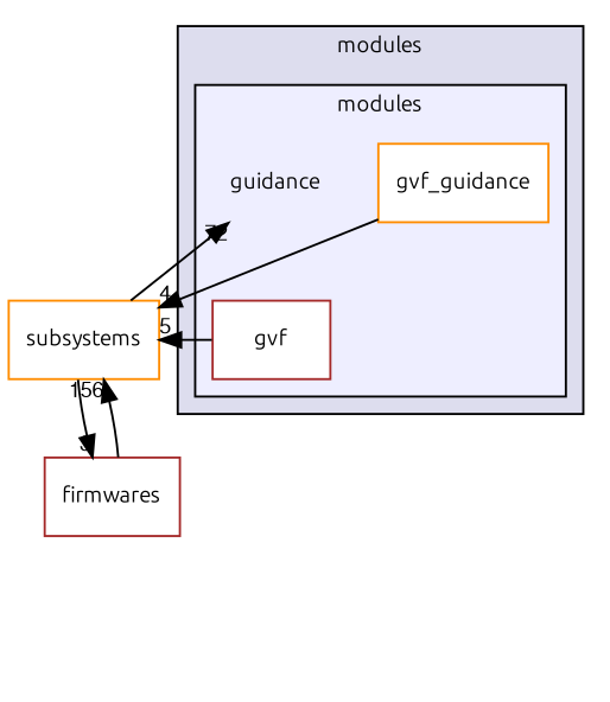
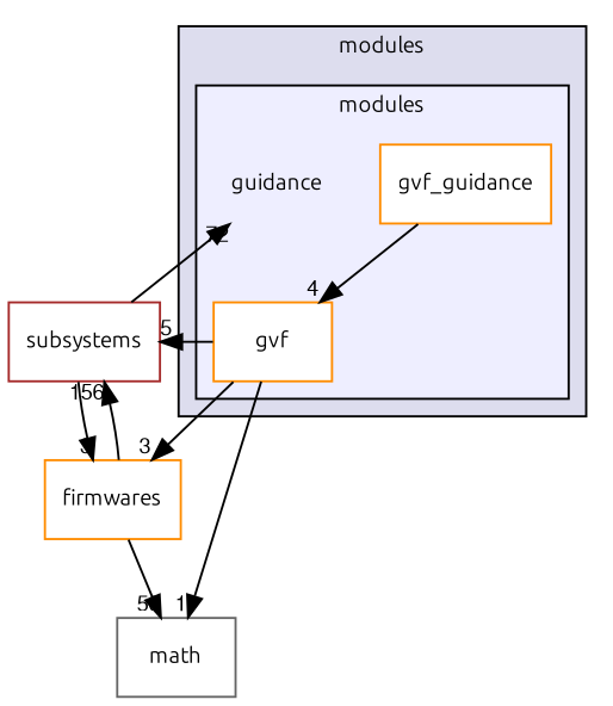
  digraph {
    compound=true
    fontname=Ubuntu
    node [color=brown fontname=Ubuntu fontsize=10 shape=box fillcolor=white style=filled]
    edge [fontname=Ubuntu headlabel=3 labeldistance=1.5 labelfontname=FreeSans labelfontsize=10]
    n1 [label=guidance shape=plaintext fillcolor="" style=""]
-   n2 [label=gvf]
+   n2 [color=darkorange label=gvf]
    n3 [color=darkorange label=gvf_guidance]
-   n4 [color=darkorange label=subsystems]
-   n5 [label=firmwares]
+   n4 [label=subsystems]
+   n5 [color=darkorange label=firmwares]
+   n6 [color=gray40 label=math]
    subgraph cluster_1 {
      bgcolor="#ddddee"
      fontsize=10
      label=modules
      pencolor=black
      subgraph cluster_2 {
        bgcolor="#eeeeff"
        fontsize=10
        label=modules
        pencolor=black
        n1
        n2
        n3
      }
    }
    n2 -> n4 [headlabel=5]
-   n3 -> n4 [headlabel=4]
+   n2 -> n5
+   n2 -> n6 [headlabel=1]
+   n3 -> n2 [headlabel=4]
    n4 -> n1 [headlabel=72]
    n4 -> n5
    n5 -> n4 [headlabel=156]
+   n5 -> n6 [headlabel=50]
  }
